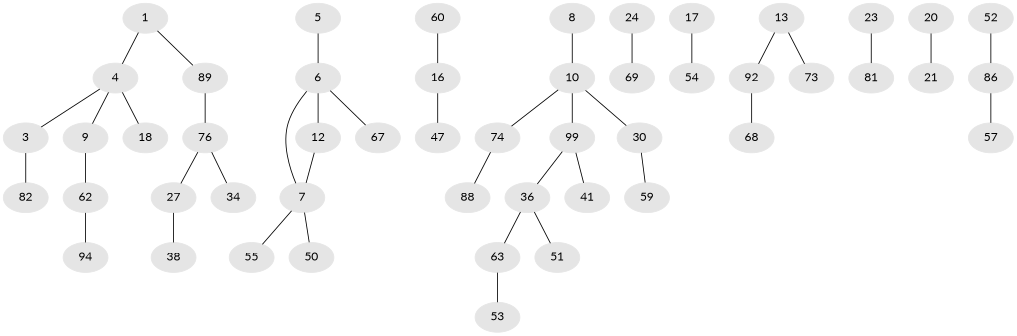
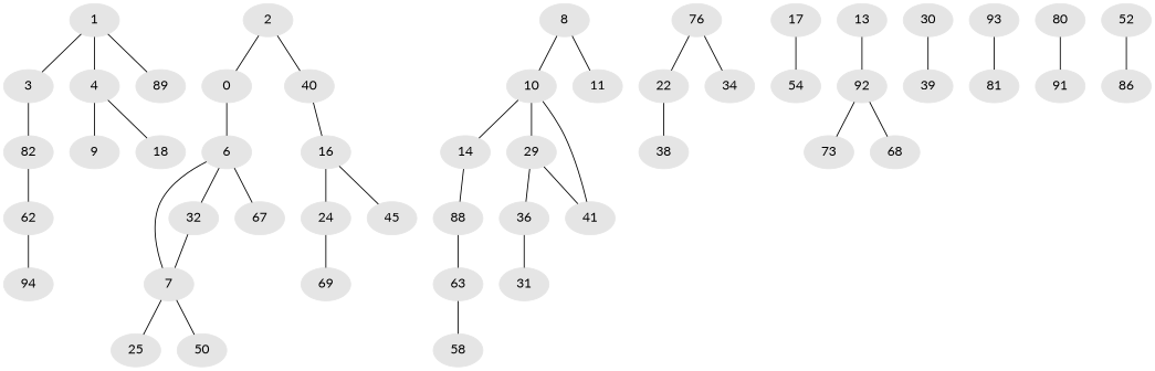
  graph {
    fontname=Lato
    node [color=gray90 fontname=Lato style=filled]
    edge [fontname=Lato]
    1
    3
    4
    n4 [label=89]
-   5
-   40 [label=60]
+   2
+   5 [label=0]
+   40
    n8 [label=82]
    9
    18
    8
    10
+   11
    n14 [label=76]
    6
    16
    24
-   45 [label=47]
+   45
    17
    54
    n21 [label=92]
    13
    n23 [label=62]
    7
-   12
+   12 [label=32]
    n26 [label=67]
-   25 [label=55]
+   25
    50
-   14 [label=74]
-   29 [label=99]
+   14
+   29
    30
    n32 [label=94]
    n33 [label=88]
    36
    41
-   39 [label=59]
+   39
    n37 [label=81]
-   23
+   23 [label=93]
    n39 [label=73]
    n40 [label=68]
-   20
-   21
+   20 [label=80]
+   21 [label=91]
    n43 [label=69]
-   27
+   27 [label=22]
    34
    38
    n47 [label=63]
-   51
-   53
+   51 [label=31]
+   53 [label=58]
    n50 [label=86]
    52
-   57
-   4 -- 3
+   1 -- 3
    1 -- 4
    1 -- n4
    3 -- n8
    4 -- 9
    4 -- 18
-   n4 -- n14
+   2 -- 5
+   2 -- 40
    5 -- 6
    40 -- 16
-   9 -- n23
+   n8 -- n23
    8 -- 10
+   8 -- 11
    10 -- 14
    10 -- 29
-   10 -- 30
+   10 -- 41
    n14 -- 27
    n14 -- 34
    6 -- 7
    6 -- 12
    6 -- n26
+   16 -- 24
    16 -- 45
    24 -- n43
    17 -- 54
-   13 -- n39
+   n21 -- n39
    n21 -- n40
    13 -- n21
    n23 -- n32
    7 -- 25
    7 -- 50
    12 -- 7
    14 -- n33
    29 -- 36
    29 -- 41
    30 -- 39
-   36 -- n47
+   n33 -- n47
    36 -- 51
    23 -- n37
    20 -- 21
    27 -- 38
    n47 -- 53
-   n50 -- 57
    52 -- n50
  }
